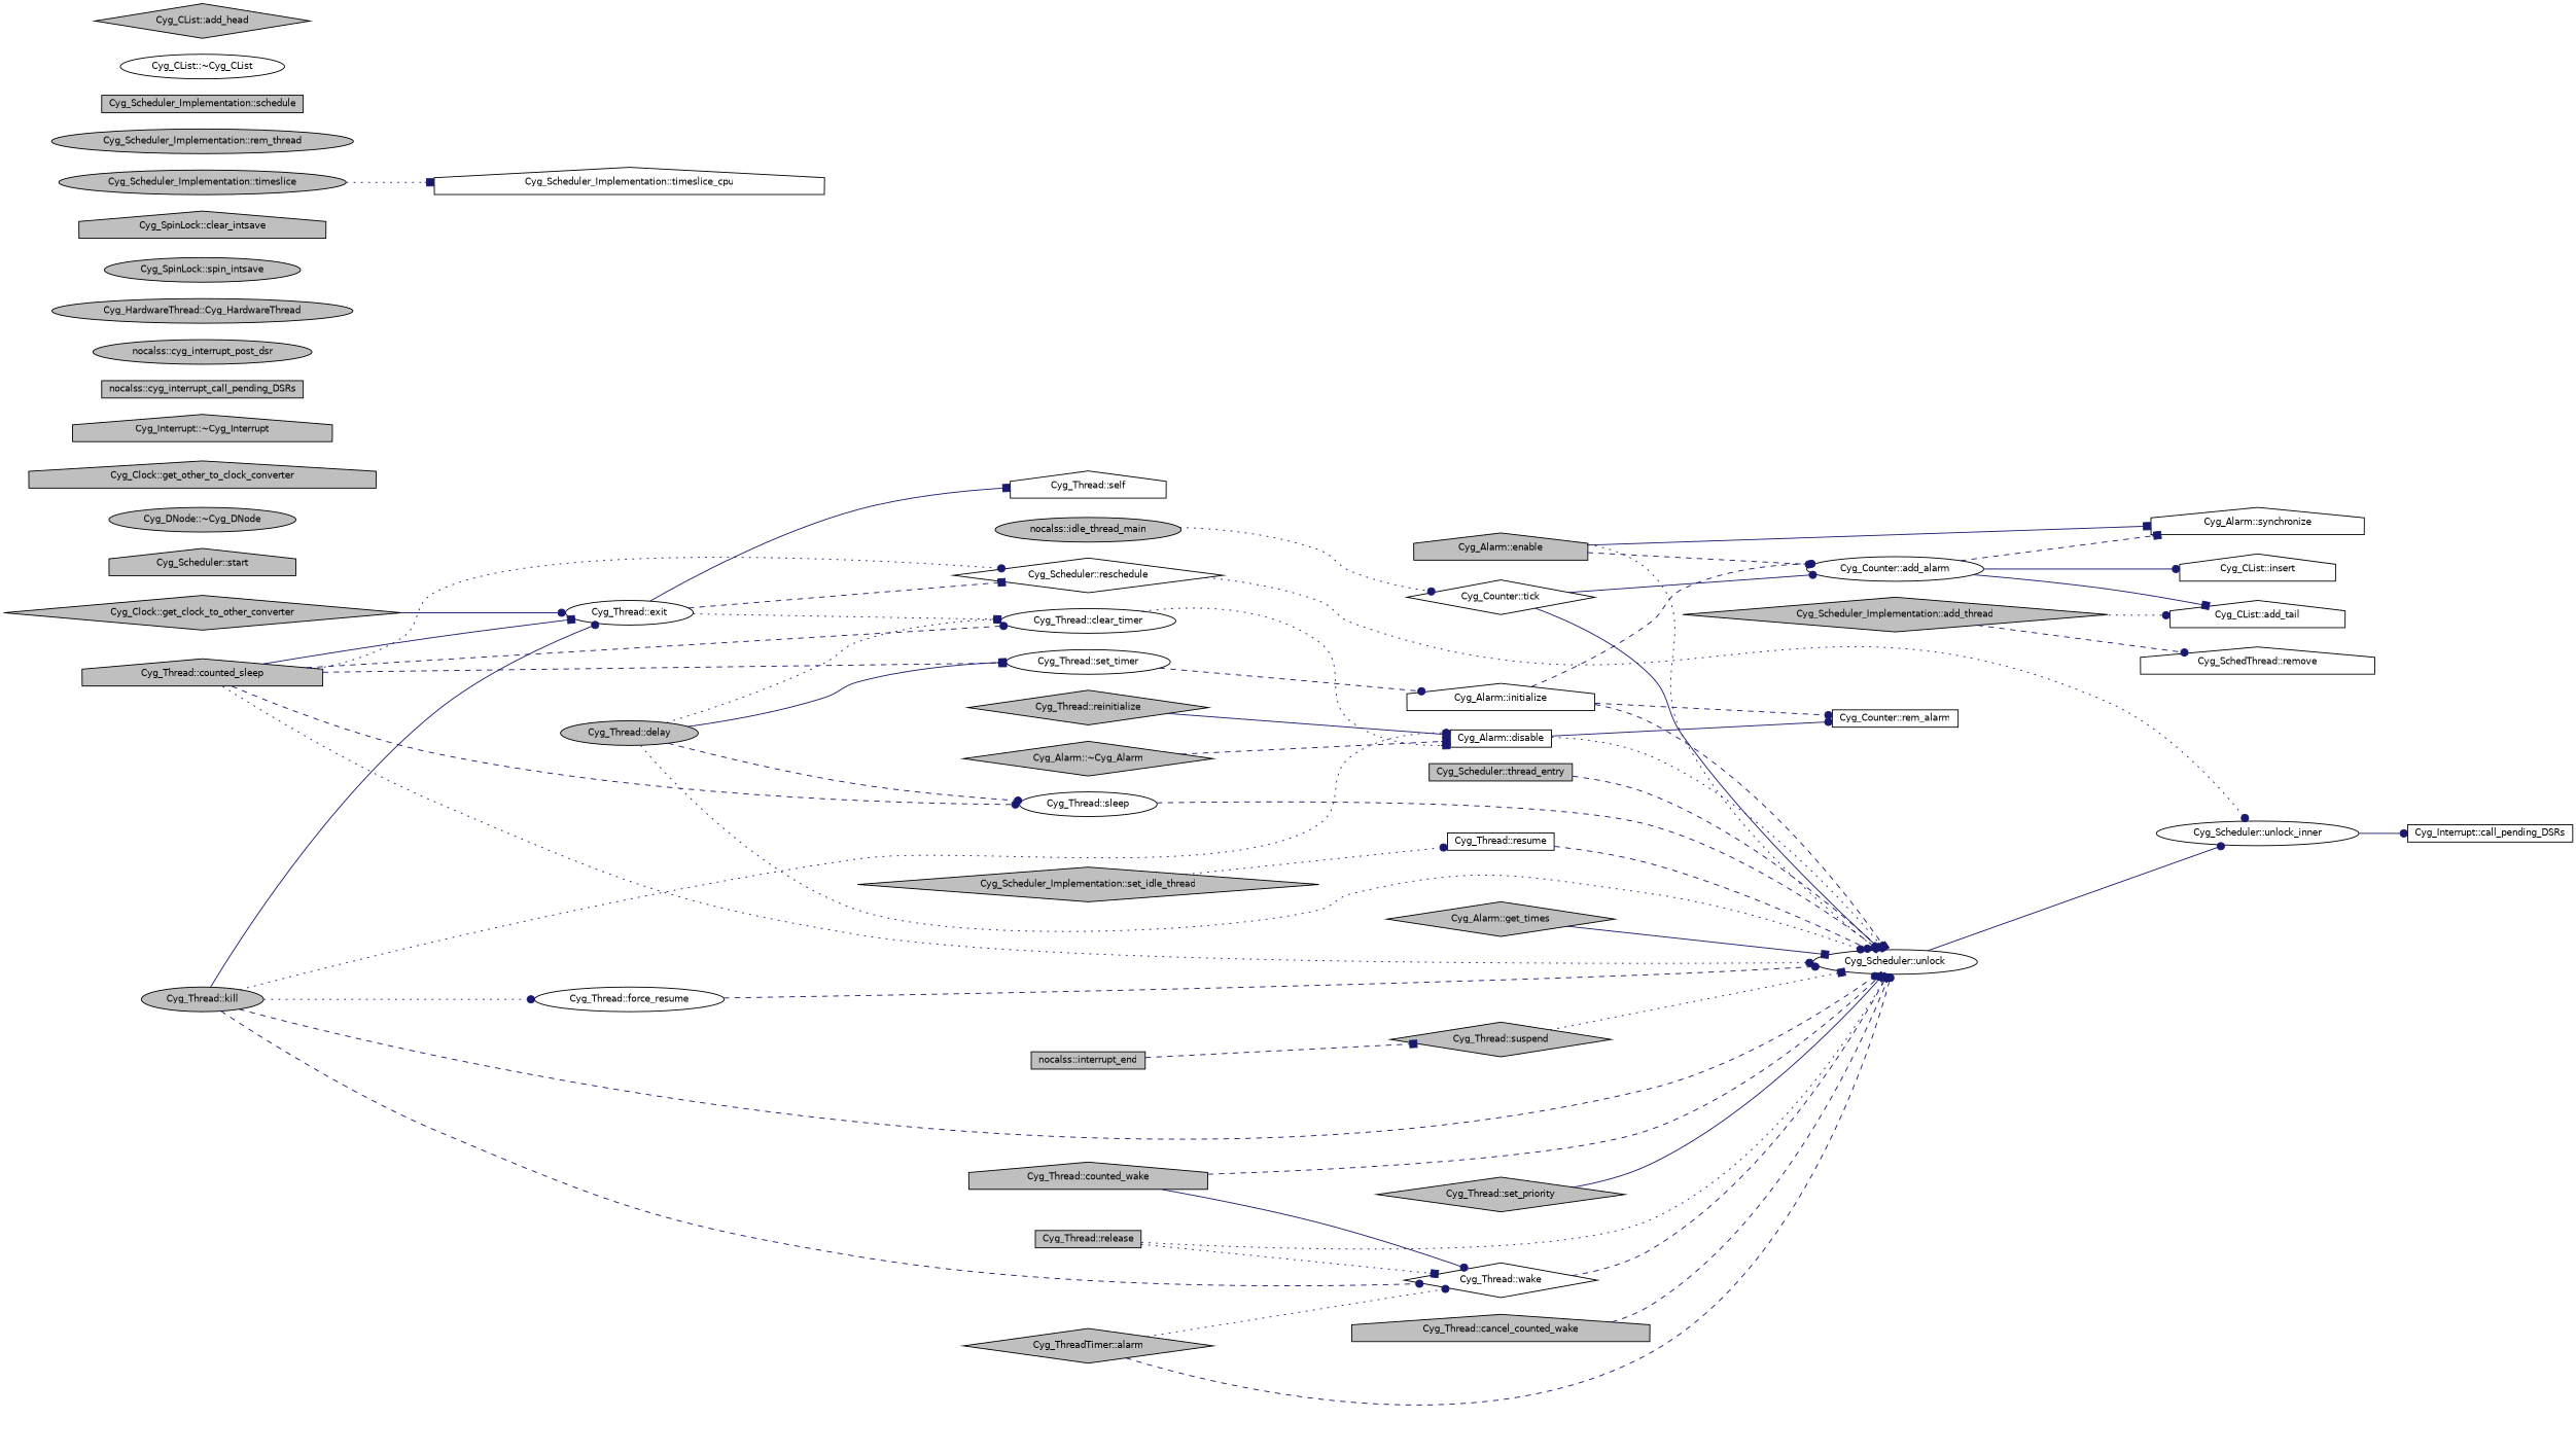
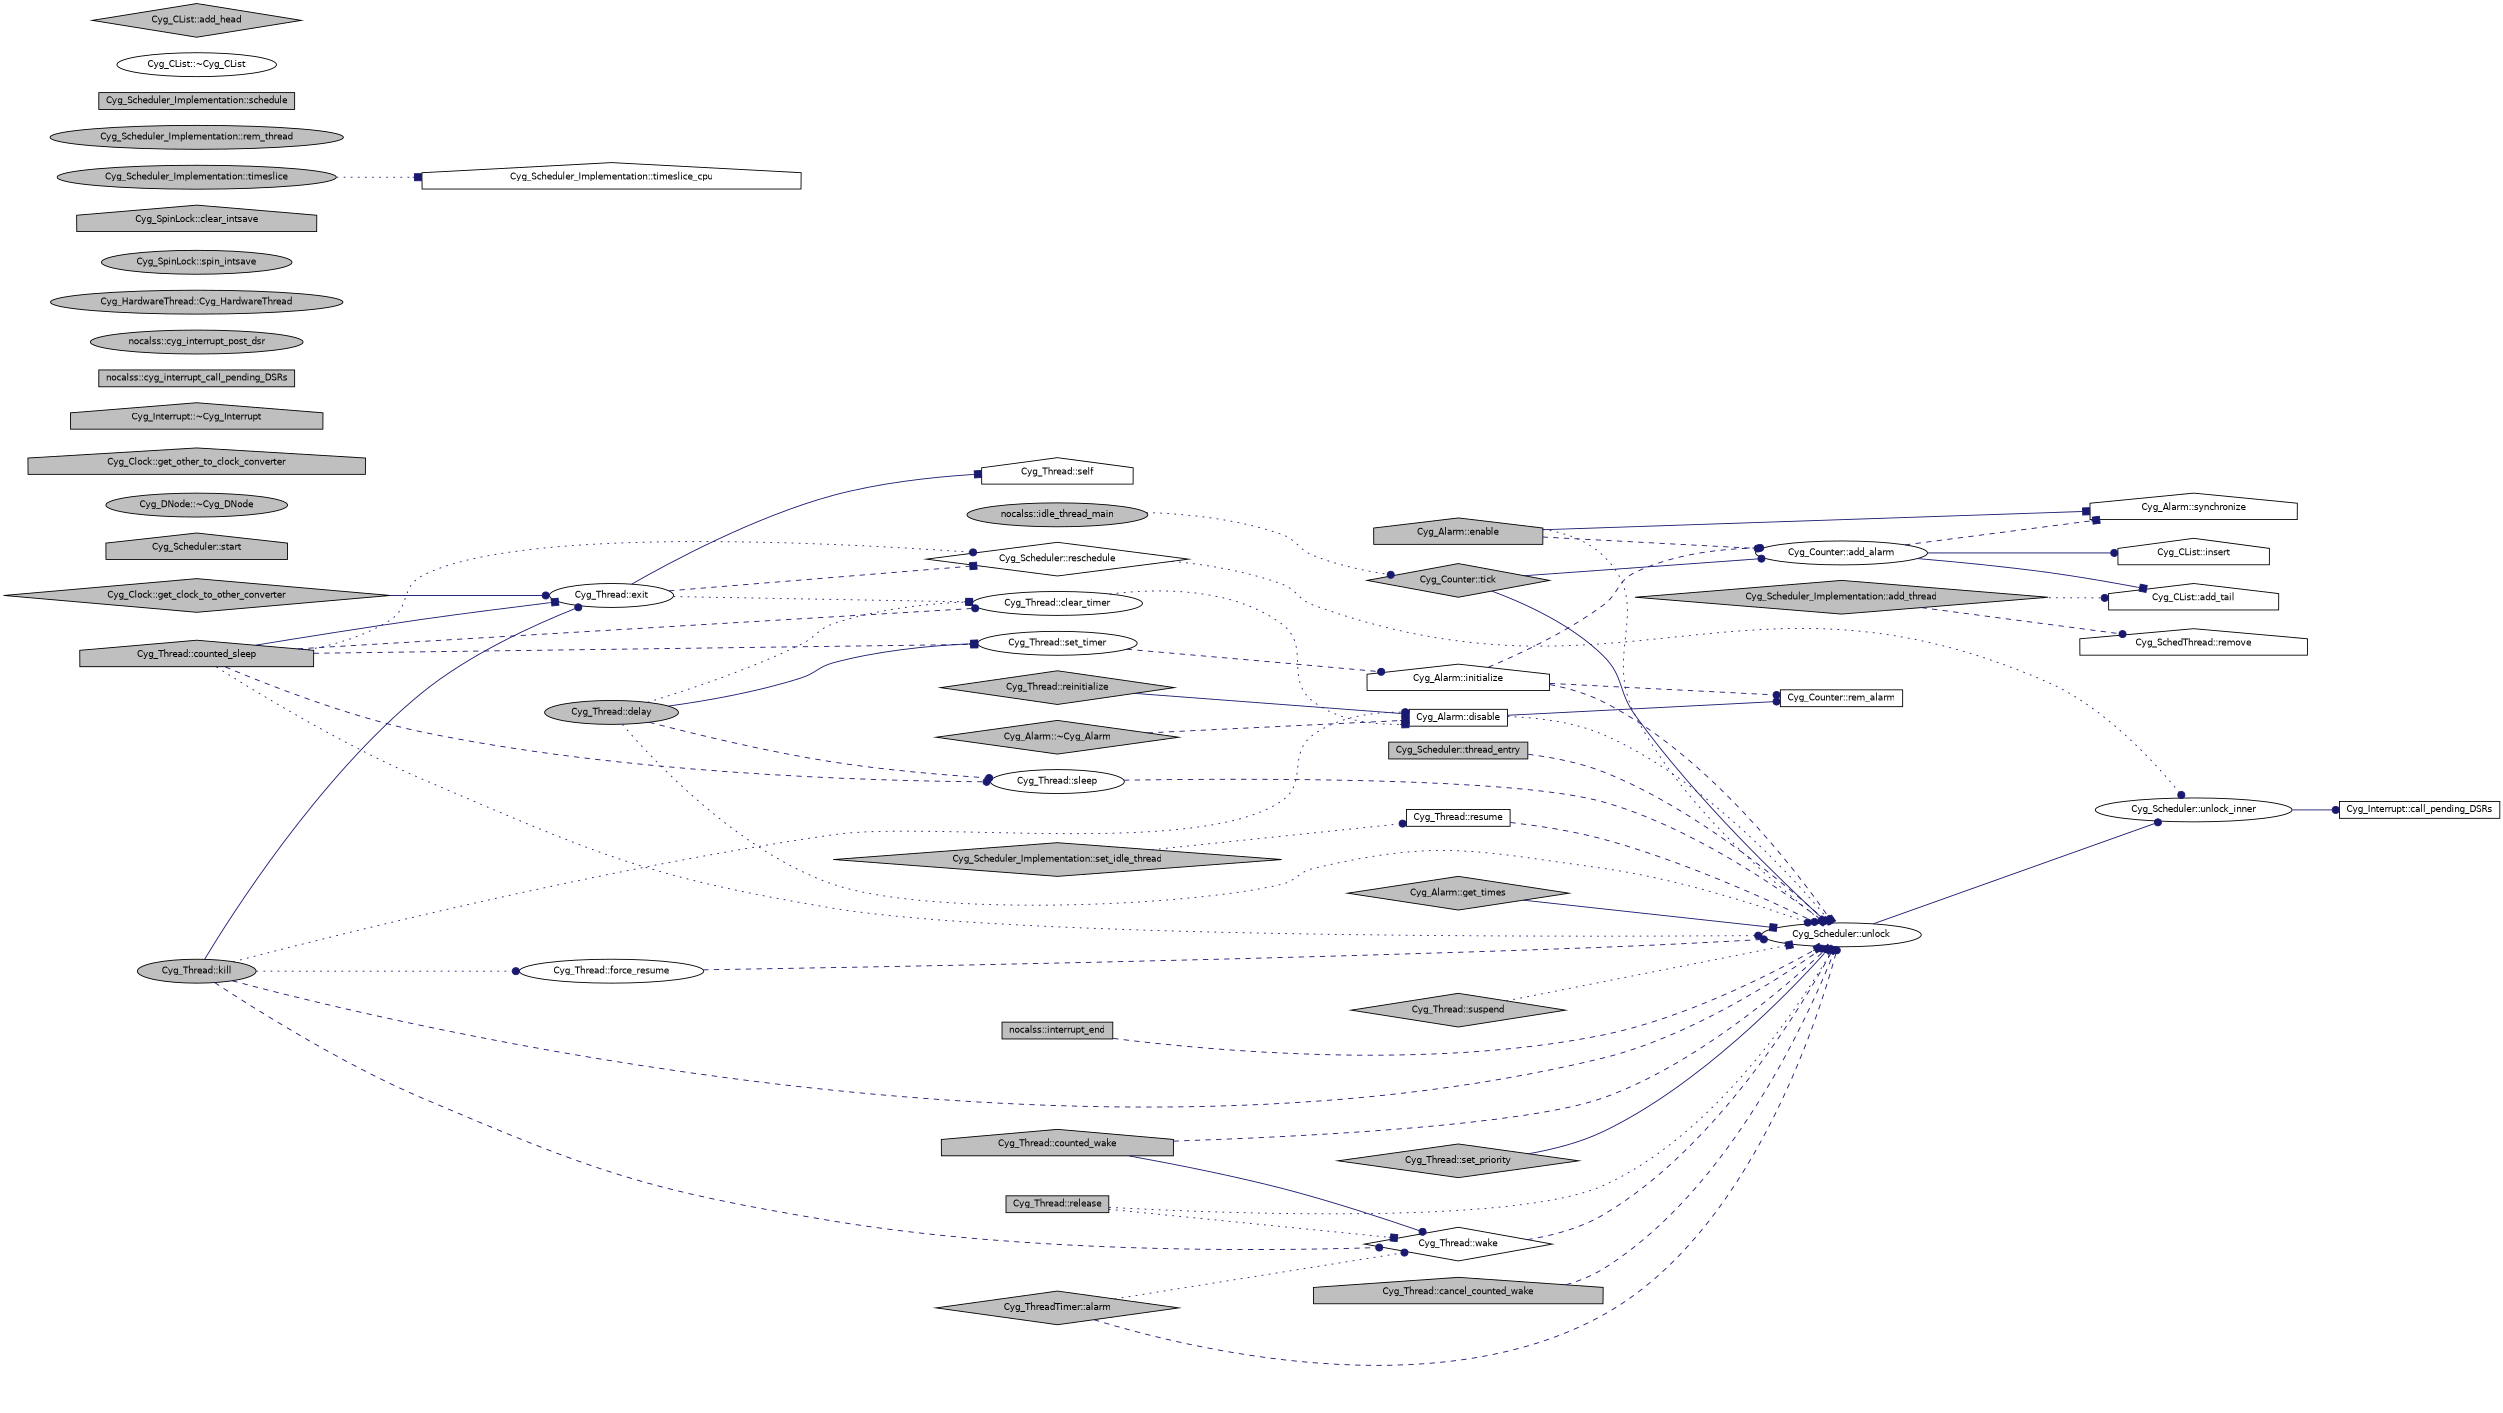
  digraph {
    rankdir=LR
    node [color=black fillcolor=grey75 fontcolor=black fontname=Helvetica fontsize=10 shape=ellipse style=filled]
    edge [arrowhead=dot color=midnightblue fontname=Helvetica fontsize=10 labelfontname=Helvetica labelfontsize=10 style=dashed]
    n1 [height=0.2 label="Cyg_Alarm::enable" shape=house width=0.4]
    n2 [fillcolor=white height=0.2 label="Cyg_Counter::add_alarm" width=0.4 fontcolor=""]
    n3 [fillcolor=white height=0.2 label="Cyg_Alarm::synchronize" shape=house width=0.4 fontcolor=""]
    n4 [fillcolor=white height=0.2 label="Cyg_Scheduler::unlock" width=0.4 fontcolor=""]
    n5 [fillcolor=white height=0.2 label="Cyg_CList::insert" shape=house width=0.4 fontcolor=""]
    n6 [fillcolor=white height=0.2 label="Cyg_CList::add_tail" shape=house width=0.4 fontcolor=""]
    n7 [fillcolor=white height=0.2 label="Cyg_Scheduler::unlock_inner" width=0.4 fontcolor=""]
    n8 [fillcolor=white height=0.2 label="Cyg_Interrupt::call_pending_DSRs" shape=box width=0.4 fontcolor=""]
    n9 [height=0.2 label="Cyg_Alarm::~Cyg_Alarm" shape=diamond width=0.4]
    n10 [fillcolor=white height=0.2 label="Cyg_Alarm::disable" shape=box width=0.4 fontcolor=""]
    n11 [fillcolor=white height=0.2 label="Cyg_Counter::rem_alarm" shape=box width=0.4 fontcolor=""]
    n12 [height=0.2 label="Cyg_Alarm::get_times" shape=diamond width=0.4]
    n13 [height=0.2 label="Cyg_Thread::counted_sleep" shape=house width=0.4]
    n14 [fillcolor=white height=0.2 label="Cyg_Thread::set_timer" width=0.4 fontcolor=""]
    n15 [fillcolor=white height=0.2 label="Cyg_Thread::clear_timer" width=0.4 fontcolor=""]
    n16 [fillcolor=white height=0.2 label="Cyg_Thread::exit" width=0.4 fontcolor=""]
    n17 [fillcolor=white height=0.2 label="Cyg_Scheduler::reschedule" shape=diamond width=0.4 fontcolor=""]
    n18 [fillcolor=white height=0.2 label="Cyg_Thread::sleep" width=0.4 fontcolor=""]
    n19 [fillcolor=white height=0.2 label="Cyg_Alarm::initialize" shape=house width=0.4 fontcolor=""]
    n20 [fillcolor=white height=0.2 label="Cyg_Thread::self" shape=house width=0.4 fontcolor=""]
    n21 [height=0.2 label="Cyg_Thread::delay" width=0.4]
    n22 [height=0.2 label="Cyg_Thread::kill" width=0.4]
    n23 [fillcolor=white height=0.2 label="Cyg_Thread::wake" shape=diamond width=0.4 fontcolor=""]
    n24 [fillcolor=white height=0.2 label="Cyg_Thread::force_resume" width=0.4 fontcolor=""]
    n25 [height=0.2 label="Cyg_Thread::reinitialize" shape=diamond width=0.4]
    n26 [height=0.2 label="Cyg_Thread::set_priority" shape=diamond width=0.4]
    n27 [height=0.2 label="Cyg_Thread::counted_wake" shape=house width=0.4]
    n28 [height=0.2 label="Cyg_Thread::release" shape=box width=0.4]
    n29 [height=0.2 label="Cyg_Thread::cancel_counted_wake" shape=house width=0.4]
    n30 [height=0.2 label="Cyg_Thread::suspend" shape=diamond width=0.4]
    n31 [height=0.2 label="Cyg_Scheduler::thread_entry" shape=box width=0.4]
    n32 [height=0.2 label="Cyg_Scheduler::start" shape=house width=0.4]
    n33 [height=0.2 label="Cyg_DNode::~Cyg_DNode" width=0.4]
    n34 [height=0.2 label="Cyg_Clock::get_clock_to_other_converter" shape=diamond width=0.4]
    n35 [height=0.2 label="Cyg_Clock::get_other_to_clock_converter" shape=house width=0.4]
    n36 [height=0.2 label="Cyg_Interrupt::~Cyg_Interrupt" shape=house width=0.4]
    n37 [height=0.2 label="Cyg_ThreadTimer::alarm" shape=diamond width=0.4]
    n38 [height=0.2 label="nocalss::idle_thread_main" width=0.4]
-   n39 [fillcolor=white height=0.2 label="Cyg_Counter::tick" shape=diamond width=0.4 fontcolor=""]
+   n39 [height=0.2 label="Cyg_Counter::tick" shape=diamond width=0.4 fontcolor=""]
    n40 [height=0.2 label="nocalss::interrupt_end" shape=box width=0.4]
    n41 [height=0.2 label="nocalss::cyg_interrupt_call_pending_DSRs" shape=box width=0.4]
    n42 [height=0.2 label="nocalss::cyg_interrupt_post_dsr" width=0.4]
    n43 [height=0.2 label="Cyg_HardwareThread::Cyg_HardwareThread" width=0.4]
    n44 [height=0.2 label="Cyg_SpinLock::spin_intsave" width=0.4]
    n45 [height=0.2 label="Cyg_SpinLock::clear_intsave" shape=house width=0.4]
    n46 [height=0.2 label="Cyg_Scheduler_Implementation::timeslice" width=0.4]
    n47 [fillcolor=white height=0.2 label="Cyg_Scheduler_Implementation::timeslice_cpu" shape=house width=0.4 fontcolor=""]
    n48 [height=0.2 label="Cyg_Scheduler_Implementation::add_thread" shape=diamond width=0.4]
    n49 [fillcolor=white height=0.2 label="Cyg_SchedThread::remove" shape=house width=0.4 fontcolor=""]
    n50 [height=0.2 label="Cyg_Scheduler_Implementation::rem_thread" width=0.4]
    n51 [height=0.2 label="Cyg_Scheduler_Implementation::schedule" shape=box width=0.4]
    n52 [height=0.2 label="Cyg_Scheduler_Implementation::set_idle_thread" shape=diamond width=0.4]
    n53 [fillcolor=white height=0.2 label="Cyg_Thread::resume" shape=box width=0.4 fontcolor=""]
    n54 [fillcolor=white height=0.2 label="Cyg_CList::~Cyg_CList" width=0.4]
    n55 [height=0.2 label="Cyg_CList::add_head" shape=diamond width=0.4]
    n1 -> n2
    n1 -> n3 [arrowhead=box style=solid]
    n1 -> n4 [arrowhead=box style=dotted]
    n2 -> n3 [arrowhead=box]
    n2 -> n5 [style=solid]
    n2 -> n6 [arrowhead=box style=solid]
    n4 -> n7 [style=solid]
    n7 -> n8 [style=solid]
    n9 -> n10 [arrowhead=box]
    n10 -> n4 [arrowhead=box style=dotted]
    n10 -> n11 [style=solid]
    n12 -> n4 [arrowhead=box style=solid]
    n13 -> n4 [style=dotted]
    n13 -> n14 [arrowhead=box]
    n13 -> n15
    n13 -> n16 [arrowhead=box style=solid]
    n13 -> n17 [style=dotted]
    n13 -> n18
    n14 -> n19
    n15 -> n10 [arrowhead=box style=dotted]
    n16 -> n15 [arrowhead=box style=dotted]
    n16 -> n17 [arrowhead=box]
    n16 -> n20 [arrowhead=box style=solid]
    n17 -> n7 [style=dotted]
    n18 -> n4 [arrowhead=box]
    n19 -> n2
    n19 -> n4 [arrowhead=box]
    n19 -> n11
    n21 -> n4 [style=dotted]
    n21 -> n14 [arrowhead=box style=solid]
    n21 -> n15 [style=dotted]
    n21 -> n18
    n22 -> n4
    n22 -> n10 [style=dotted]
    n22 -> n16 [style=solid]
    n22 -> n23
    n22 -> n24 [style=dotted]
    n23 -> n4
    n24 -> n4
    n25 -> n10 [arrowhead=box style=solid]
    n26 -> n4 [arrowhead=box style=solid]
    n27 -> n4
    n27 -> n23 [style=solid]
    n28 -> n4 [arrowhead=box style=dotted]
    n28 -> n23 [arrowhead=box style=dotted]
    n29 -> n4
    n30 -> n4 [arrowhead=box style=dotted]
    n31 -> n4
    n34 -> n16 [style=solid]
    n37 -> n4
    n37 -> n23 [style=dotted]
    n38 -> n39 [style=dotted]
    n39 -> n2 [style=solid]
    n39 -> n4 [style=solid]
-   n40 -> n30 [arrowhead=box]
+   n40 -> n4 [arrowhead=box]
    n46 -> n47 [arrowhead=box style=dotted]
    n48 -> n6 [style=dotted]
    n48 -> n49
    n52 -> n53 [style=dotted]
    n53 -> n4
  }
